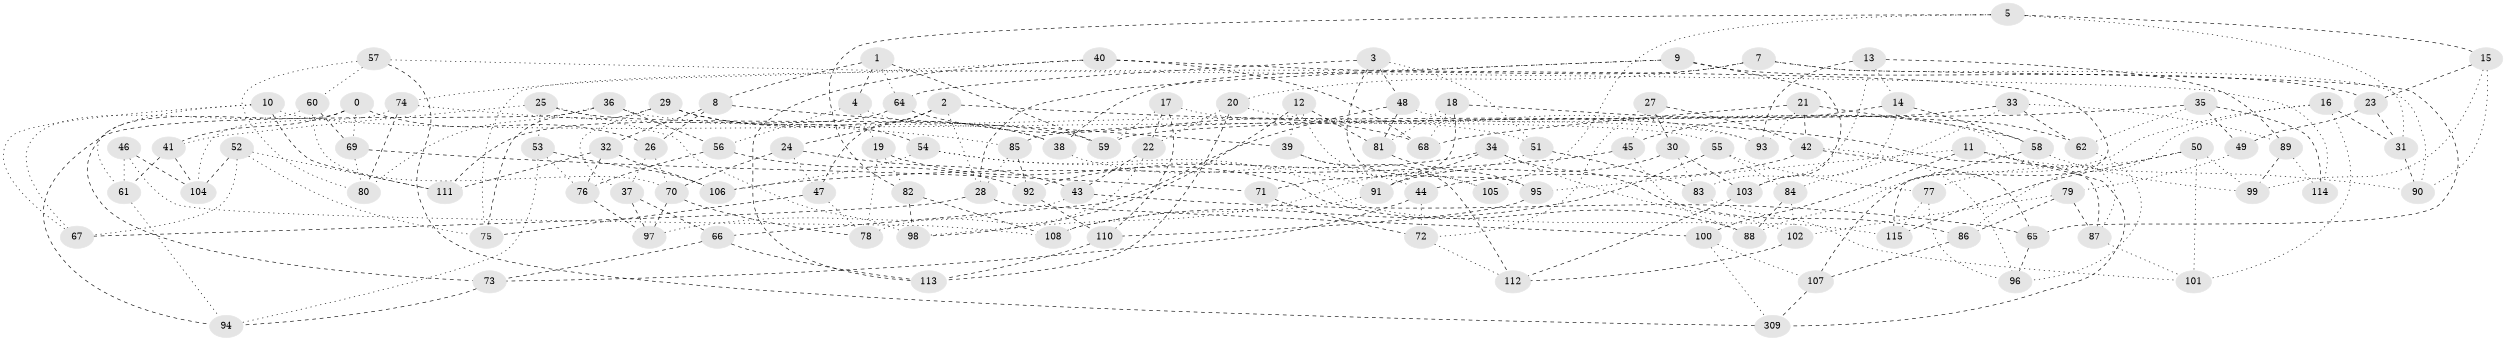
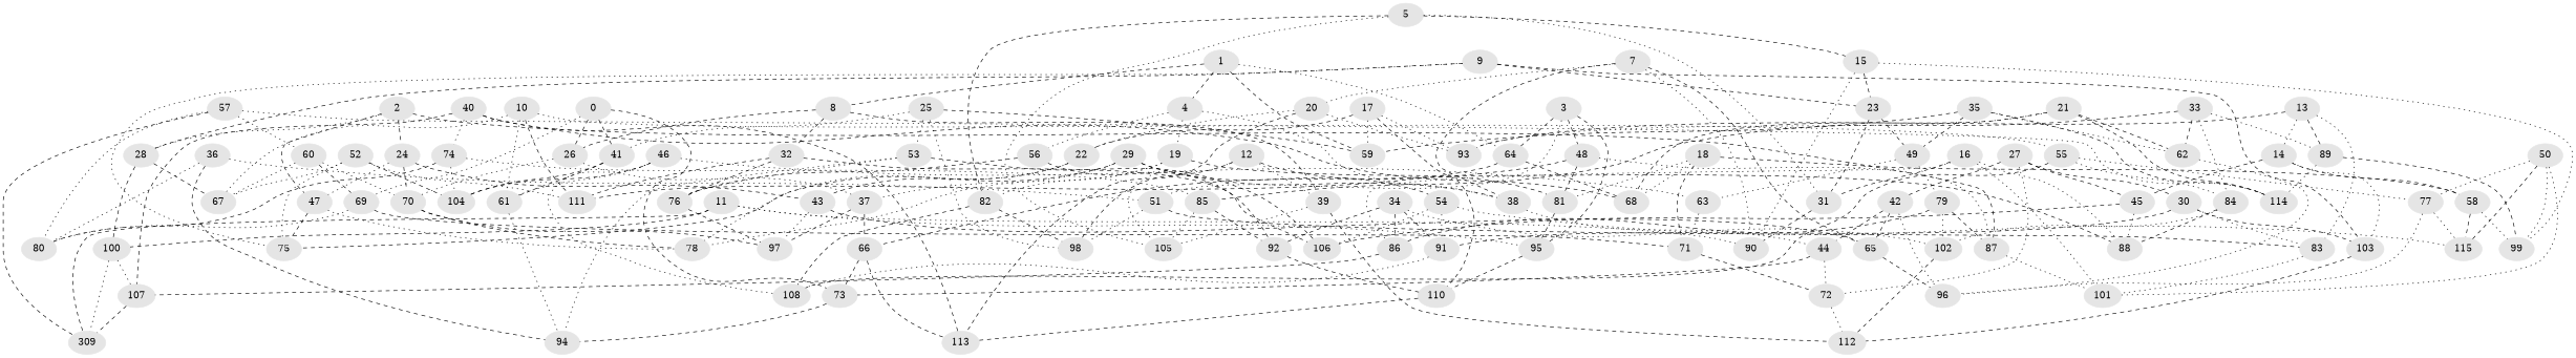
  graph {
    node [color=gray90 style=filled]
    edge [style=dashed]
    1
    4
    8
    59
    64
    19
    38
    56
    26
    32
    39
    111
    68
    2
    24
    28
    47
    87
    43
    70
    67
    100
    75
    78
    101
    3
    48
    51
    95
    81
    66
    98
    83
    110
    82
    88
    44
    76
    92
    5
    15
    31
    105
    90
    23
    99
    108
    n48 [label=0]
    41
    69
    73
    37
    61
    104
    71
    80
    94
    7
    20
    65
    93
    22
    113
    96
    106
    112
    9
    103
    49
    10
    55
    84
    77
    11
    n75 [label=309]
    107
    12
    13
    14
    89
    45
    58
    114
    115
    16
    86
    17
    18
    72
    21
    62
    97
+   63
    79
    25
    53
    27
    30
    42
    91
    29
    54
    33
    85
    102
    34
    35
    36
    40
    74
    46
    50
    52
    57
    60
    1 -- 4
    1 -- 8
    1 -- 59
    1 -- 64 [style=dotted]
    4 -- 19 [style=dotted]
    4 -- 38 [style=dotted]
    4 -- 56 [style=dotted]
    8 -- 26
    8 -- 32
    8 -- 39
    64 -- 111
    64 -- 68
    19 -- 78 [style=dotted]
    19 -- 82 [style=dotted]
    19 -- 88
    38 -- 44 [style=dotted]
    56 -- 76
    56 -- 92
    26 -- 70 [style=dotted]
    26 -- 37 [style=dotted]
    32 -- 111
    32 -- 76
    32 -- 106
    39 -- 105 [style=dotted]
    39 -- 112
    2 -- 24
    2 -- 28 [style=dotted]
    2 -- 47
    2 -- 87
    24 -- 47 [style=dotted]
    24 -- 43
    24 -- 70
    28 -- 67
    28 -- 100
    47 -- 75
    47 -- 78 [style=dotted]
    87 -- 101 [style=dotted]
    43 -- 65
    43 -- 97 [style=dotted]
    70 -- 78
    70 -- 97
    100 -- n75 [style=dotted]
    100 -- 107 [style=dotted]
    3 -- 64
    3 -- 48
    3 -- 51 [style=dotted]
    3 -- 95
    48 -- 87 [style=dotted]
    48 -- 81
    48 -- 66
    51 -- 98 [style=dotted]
    51 -- 83
    95 -- 110
    81 -- 95
    66 -- 73
    66 -- 113
    83 -- 101 [style=dotted]
    110 -- 113
    82 -- 98
    82 -- 108
    44 -- 73
    44 -- 72 [style=dotted]
    76 -- 97
    92 -- 110
    5 -- 82
    5 -- 15
    5 -- 31 [style=dotted]
    5 -- 105 [style=dotted]
    15 -- 90 [style=dotted]
    15 -- 23
    15 -- 99 [style=dotted]
    31 -- 90
    23 -- 31
    23 -- 49
    n48 -- 26
    n48 -- 41
    n48 -- 69 [style=dotted]
    n48 -- 73
    41 -- 61
    41 -- 104
    69 -- 71
    69 -- 80 [style=dotted]
    73 -- 94
    37 -- 66
    37 -- 97
    61 -- 94 [style=dotted]
    71 -- 72
    7 -- 38
    7 -- 90 [style=dotted]
    7 -- 20 [style=dotted]
    7 -- 65
    20 -- 93 [style=dotted]
    20 -- 22 [style=dotted]
    20 -- 113
    65 -- 96
    22 -- 43
    22 -- 78 [style=dotted]
    9 -- 28
    9 -- 75 [style=dotted]
    9 -- 23
    9 -- 103
    103 -- 112
+   49 -- 63 [style=dotted]
    49 -- 79 [style=dotted]
    10 -- 111
    10 -- 67 [style=dotted]
    10 -- 61 [style=dotted]
    10 -- 55 [style=dotted]
    55 -- 108
    55 -- 84 [style=dotted]
    55 -- 77 [style=dotted]
    84 -- 88
    84 -- 102 [style=dotted]
    77 -- 96 [style=dotted]
    77 -- 115 [style=dotted]
    11 -- 100
    11 -- 95 [style=dotted]
    11 -- 90 [style=dotted]
    11 -- n75
    107 -- n75
    12 -- 39 [style=dotted]
    12 -- 81
    12 -- 98
    12 -- 105 [style=dotted]
    13 -- 83 [style=dotted]
    13 -- 93
    13 -- 14 [style=dotted]
    13 -- 89
    14 -- 103 [style=dotted]
    14 -- 45
    14 -- 58
    89 -- 99
    89 -- 114 [style=dotted]
    45 -- 88 [style=dotted]
    45 -- 106
    58 -- 99 [style=dotted]
    58 -- 115
    16 -- 101 [style=dotted]
    16 -- 88 [style=dotted]
    16 -- 31
    16 -- 86 [style=dotted]
    86 -- 107
    17 -- 59 [style=dotted]
    17 -- 110
    17 -- 93 [style=dotted]
    17 -- 22
    18 -- 68 [style=dotted]
    18 -- 81 [style=dotted]
    18 -- 71
    18 -- 58
    72 -- 112 [style=dotted]
    21 -- 68
    21 -- 93 [style=dotted]
-   21 -- 42
+   21 -- 114
    21 -- 62
    62 -- 96 [style=dotted]
+   63 -- 71 [style=dotted]
    79 -- 87
    79 -- 86
    79 -- 102 [style=dotted]
    25 -- 59
    25 -- 98 [style=dotted]
    25 -- 41 [style=dotted]
    25 -- 53 [style=dotted]
    53 -- 76 [style=dotted]
    53 -- 94 [style=dotted]
    53 -- 106
-   27 -- 45 [style=dotted]
+   27 -- 45
    27 -- 72 [style=dotted]
    27 -- 30
    27 -- 42
    30 -- 83 [style=dotted]
    30 -- 103
    30 -- 91
    42 -- 44
    42 -- 65
    42 -- 96 [style=dotted]
    91 -- 108 [style=dotted]
    29 -- 38
    29 -- 75
    29 -- 37 [style=dotted]
    29 -- 54
    54 -- 106 [style=dotted]
    54 -- 115 [style=dotted]
    54 -- 91 [style=dotted]
    33 -- 84 [style=dotted]
    33 -- 89 [style=dotted]
    33 -- 62
    33 -- 85
    85 -- 92
-   85 -- 28 [style=dotted]
+   85 -- 105 [style=dotted]
    102 -- 112
    34 -- 92
    34 -- 86
    34 -- 91
    34 -- 102 [style=dotted]
    35 -- 59
    35 -- 49
    35 -- 114
    35 -- 62 [style=dotted]
-   36 -- 56
    36 -- 51 [style=dotted]
    36 -- 80 [style=dotted]
    36 -- 94
    40 -- 68
    40 -- 113
    40 -- 107
    40 -- 74 [style=dotted]
    74 -- 104 [style=dotted]
    74 -- 80
    74 -- 85 [style=dotted]
    46 -- 108 [style=dotted]
    46 -- 61 [style=dotted]
    46 -- 104
+   46 -- 63 [style=dotted]
    50 -- 101 [style=dotted]
    50 -- 99 [style=dotted]
    50 -- 77 [style=dotted]
    50 -- 115
    52 -- 111 [style=dotted]
    52 -- 67 [style=dotted]
    52 -- 75 [style=dotted]
    52 -- 104
    57 -- 80 [style=dotted]
    57 -- n75
    57 -- 114 [style=dotted]
    57 -- 60 [style=dotted]
    60 -- 70 [style=dotted]
    60 -- 67 [style=dotted]
    60 -- 69
  }
